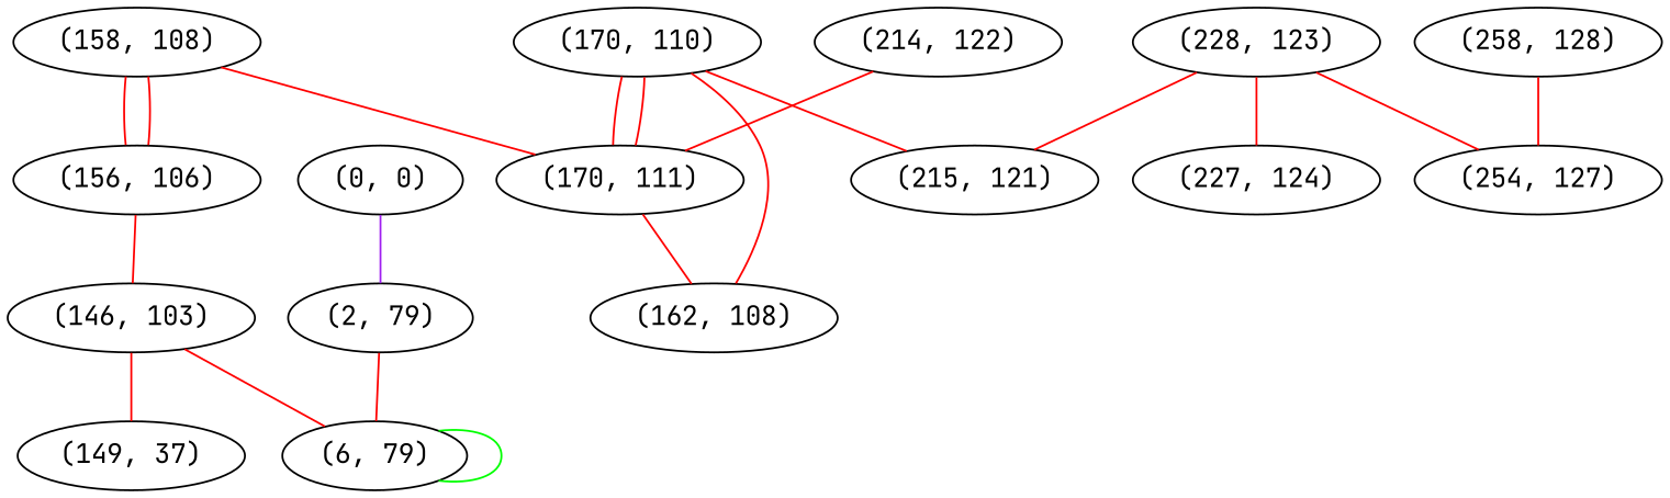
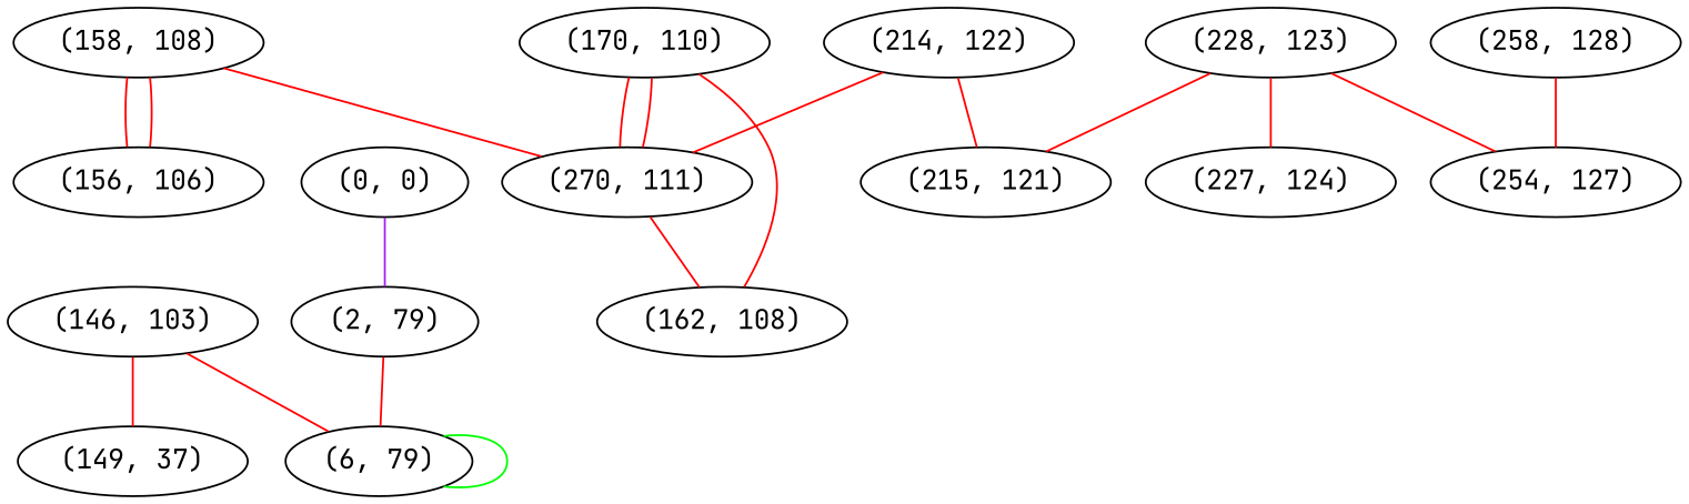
  graph {
    fontname="JetBrains Mono"
    node [fontname="JetBrains Mono"]
    edge [color=red fontname="JetBrains Mono" weight=1]
    "(158, 108)"
    "(156, 106)"
-   "(170, 111)"
+   "(170, 111)" [label="(270, 111)"]
    "(146, 103)"
    "(0, 0)"
    "(2, 79)"
    "(6, 79)"
    "(149, 37)"
    "(214, 122)"
    "(215, 121)"
    "(162, 108)"
    "(228, 123)"
    "(227, 124)"
    "(254, 127)"
    "(258, 128)"
    "(170, 110)"
    "(158, 108)" -- "(156, 106)"
    "(158, 108)" -- "(156, 106)"
    "(158, 108)" -- "(170, 111)"
-   "(156, 106)" -- "(146, 103)"
    "(170, 111)" -- "(162, 108)"
    "(146, 103)" -- "(6, 79)"
    "(146, 103)" -- "(149, 37)"
    "(0, 0)" -- "(2, 79)" [color=purple weight=4]
    "(2, 79)" -- "(6, 79)"
    "(6, 79)" -- "(6, 79)" [color=green weight=2]
    "(214, 122)" -- "(170, 111)"
-   "(170, 110)" -- "(215, 121)"
+   "(214, 122)" -- "(215, 121)"
    "(228, 123)" -- "(215, 121)"
    "(228, 123)" -- "(227, 124)"
    "(228, 123)" -- "(254, 127)"
    "(258, 128)" -- "(254, 127)"
    "(170, 110)" -- "(170, 111)"
    "(170, 110)" -- "(170, 111)"
    "(170, 110)" -- "(162, 108)"
  }
